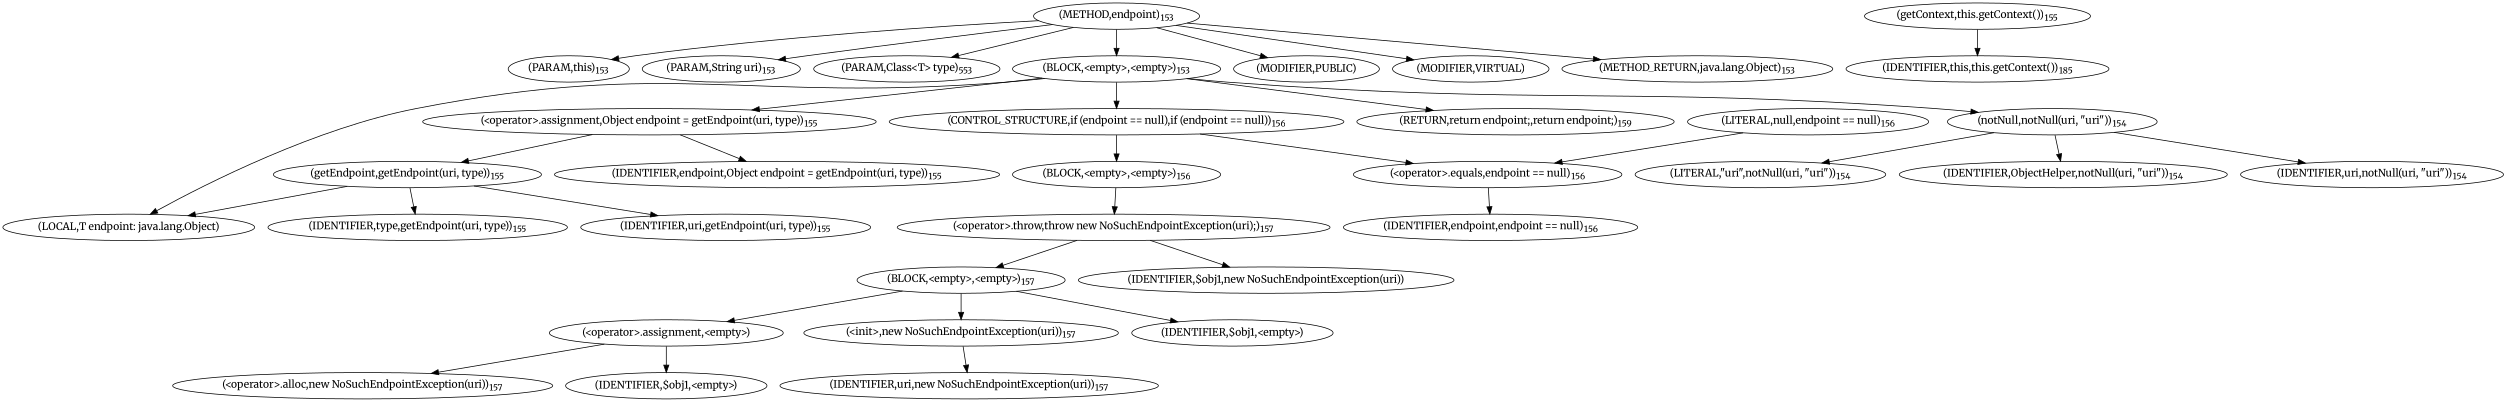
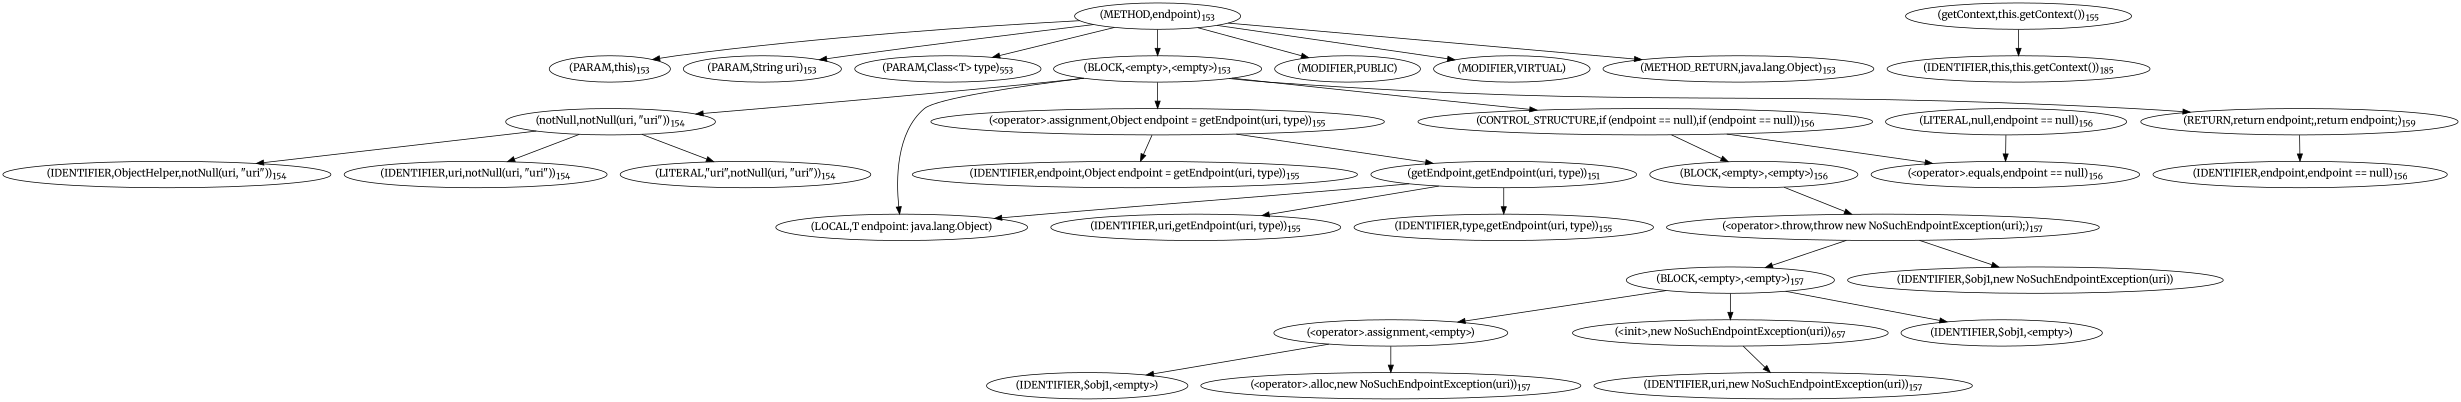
  digraph {
    fontname=Merriweather
    node [fontname=Merriweather]
    edge [fontname=Merriweather]
    n1 [label=<(METHOD,endpoint)<SUB>153</SUB>>]
    n2 [label=<(PARAM,this)<SUB>153</SUB>>]
    n3 [label=<(PARAM,String uri)<SUB>153</SUB>>]
    n4 [label=<(PARAM,Class&lt;T&gt; type)<SUB>553</SUB>>]
    n5 [label=<(BLOCK,&lt;empty&gt;,&lt;empty&gt;)<SUB>153</SUB>>]
    n6 [label=<(MODIFIER,PUBLIC)>]
    n7 [label=<(MODIFIER,VIRTUAL)>]
    n8 [label=<(METHOD_RETURN,java.lang.Object)<SUB>153</SUB>>]
    n9 [label=<(notNull,notNull(uri, &quot;uri&quot;))<SUB>154</SUB>>]
    n10 [label=<(LOCAL,T endpoint: java.lang.Object)>]
    n11 [label=<(&lt;operator&gt;.assignment,Object endpoint = getEndpoint(uri, type))<SUB>155</SUB>>]
    n12 [label=<(CONTROL_STRUCTURE,if (endpoint == null),if (endpoint == null))<SUB>156</SUB>>]
    n13 [label=<(RETURN,return endpoint;,return endpoint;)<SUB>159</SUB>>]
    n14 [label=<(IDENTIFIER,ObjectHelper,notNull(uri, &quot;uri&quot;))<SUB>154</SUB>>]
    n15 [label=<(IDENTIFIER,uri,notNull(uri, &quot;uri&quot;))<SUB>154</SUB>>]
    n16 [label=<(LITERAL,&quot;uri&quot;,notNull(uri, &quot;uri&quot;))<SUB>154</SUB>>]
    n17 [label=<(IDENTIFIER,endpoint,Object endpoint = getEndpoint(uri, type))<SUB>155</SUB>>]
-   n18 [label=<(getEndpoint,getEndpoint(uri, type))<SUB>155</SUB>>]
+   n18 [label=<(getEndpoint,getEndpoint(uri, type))<SUB>151</SUB>>]
    n19 [label=<(&lt;operator&gt;.equals,endpoint == null)<SUB>156</SUB>>]
    n20 [label=<(BLOCK,&lt;empty&gt;,&lt;empty&gt;)<SUB>156</SUB>>]
    n21 [label=<(IDENTIFIER,uri,getEndpoint(uri, type))<SUB>155</SUB>>]
    n22 [label=<(IDENTIFIER,type,getEndpoint(uri, type))<SUB>155</SUB>>]
    n23 [label=<(getContext,this.getContext())<SUB>155</SUB>>]
    n24 [label=<(IDENTIFIER,this,this.getContext())<SUB>185</SUB>>]
    n25 [label=<(IDENTIFIER,endpoint,endpoint == null)<SUB>156</SUB>>]
    n26 [label=<(&lt;operator&gt;.throw,throw new NoSuchEndpointException(uri);)<SUB>157</SUB>>]
    n27 [label=<(LITERAL,null,endpoint == null)<SUB>156</SUB>>]
    n28 [label=<(BLOCK,&lt;empty&gt;,&lt;empty&gt;)<SUB>157</SUB>>]
    n29 [label=<(IDENTIFIER,$obj1,new NoSuchEndpointException(uri))>]
    n30 [label=<(&lt;operator&gt;.assignment,&lt;empty&gt;)>]
-   n31 [label=<(&lt;init&gt;,new NoSuchEndpointException(uri))<SUB>157</SUB>>]
+   n31 [label=<(&lt;init&gt;,new NoSuchEndpointException(uri))<SUB>657</SUB>>]
    n32 [label=<(IDENTIFIER,$obj1,&lt;empty&gt;)>]
    n33 [label=<(IDENTIFIER,$obj1,&lt;empty&gt;)>]
    n34 [label=<(&lt;operator&gt;.alloc,new NoSuchEndpointException(uri))<SUB>157</SUB>>]
    n35 [label=<(IDENTIFIER,uri,new NoSuchEndpointException(uri))<SUB>157</SUB>>]
    n1 -> n2
    n1 -> n3
    n1 -> n4
    n1 -> n5
    n1 -> n6
    n1 -> n7
    n1 -> n8
    n5 -> n9
    n5 -> n10
    n5 -> n11
    n5 -> n12
    n5 -> n13
    n9 -> n14
    n9 -> n15
    n9 -> n16
    n11 -> n17
    n11 -> n18
    n12 -> n19
    n12 -> n20
    n18 -> n10
    n18 -> n21
    n18 -> n22
-   n19 -> n25
+   n13 -> n25
    n20 -> n26
    n23 -> n24
    n26 -> n28
    n26 -> n29
    n27 -> n19
    n28 -> n30
    n28 -> n31
    n28 -> n32
    n30 -> n33
    n30 -> n34
    n31 -> n35
  }
